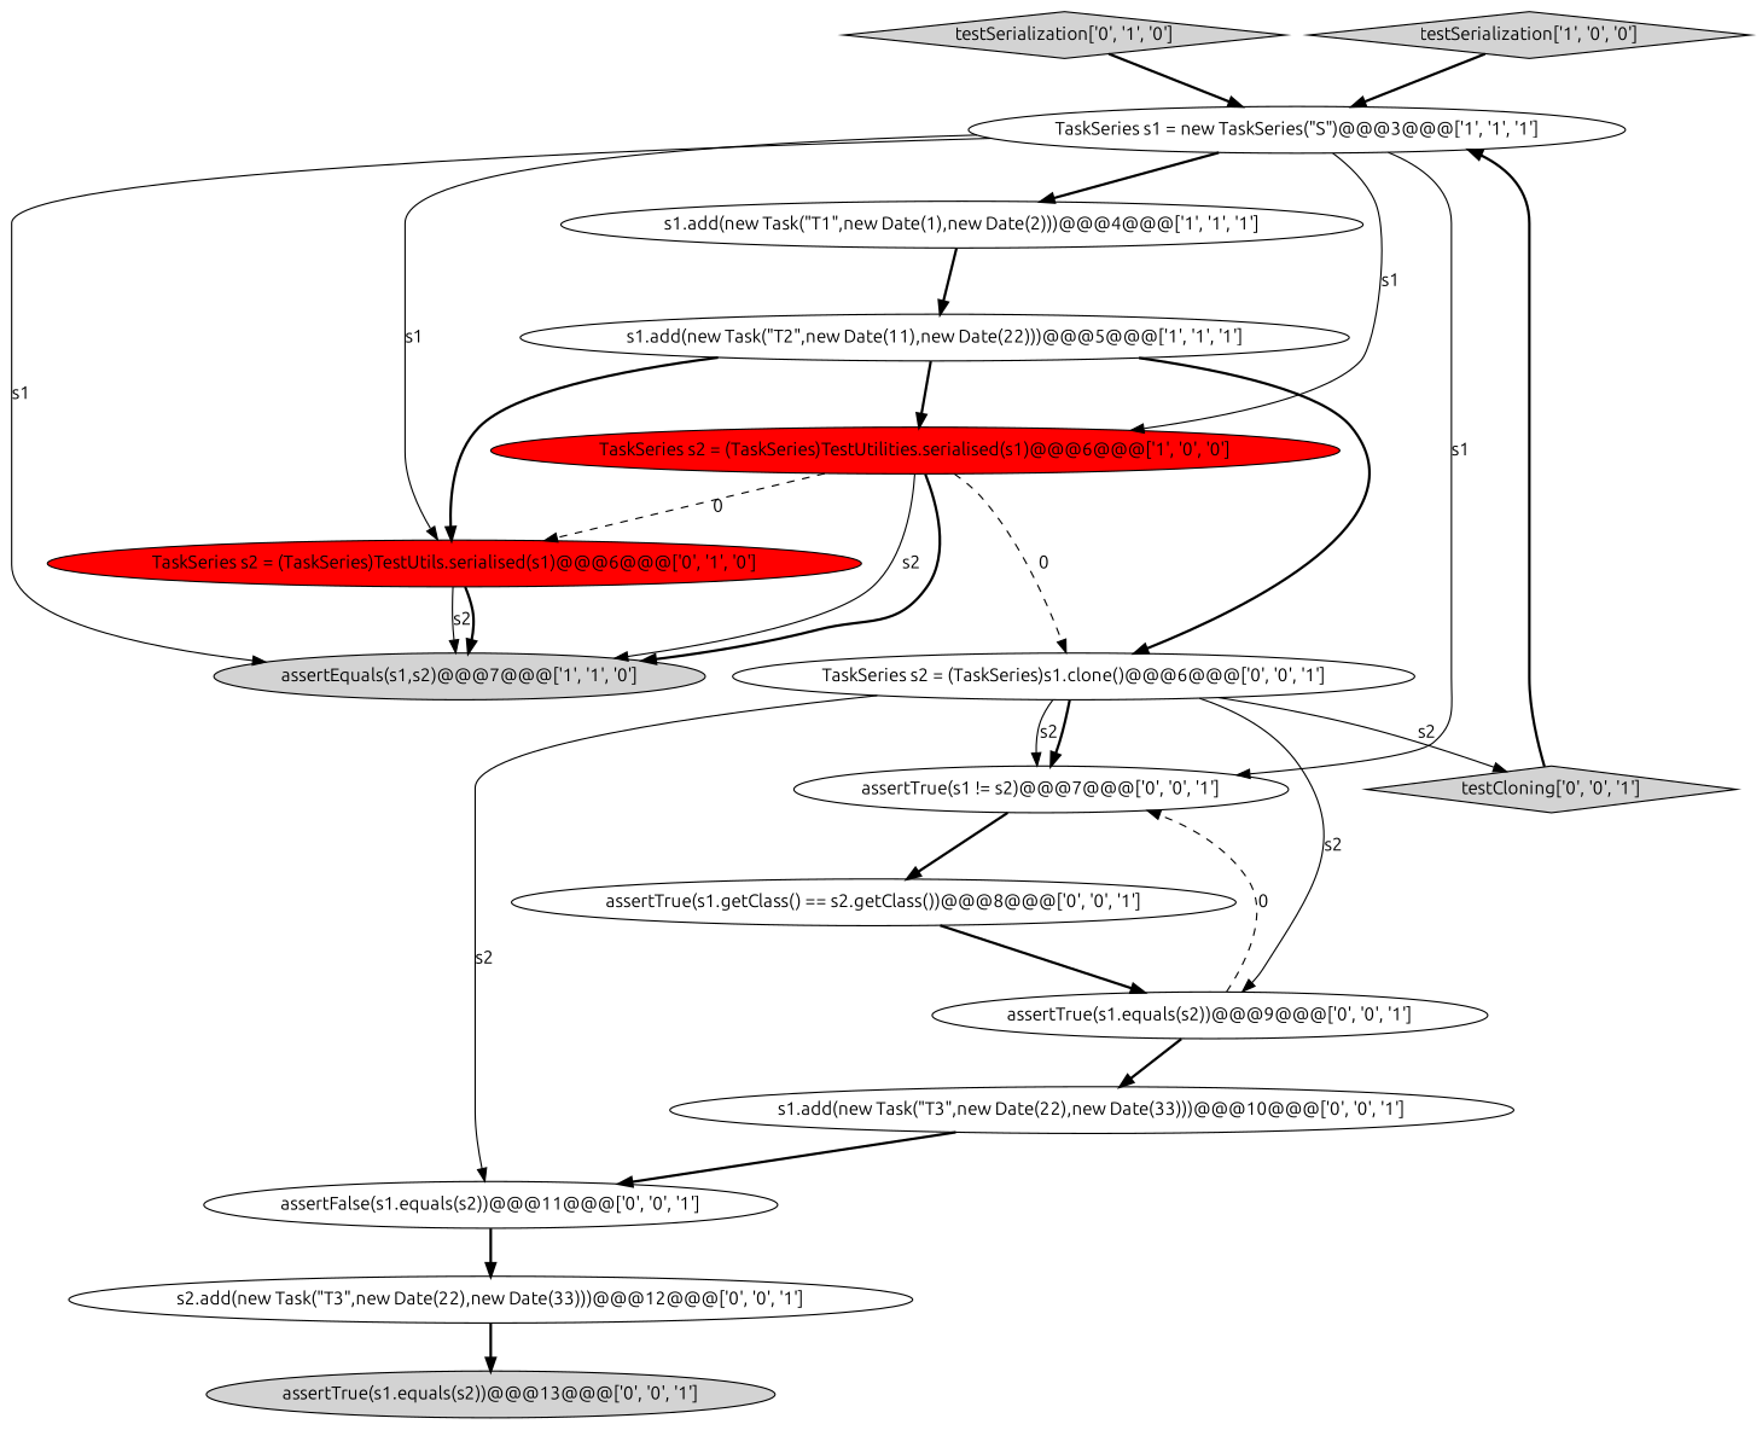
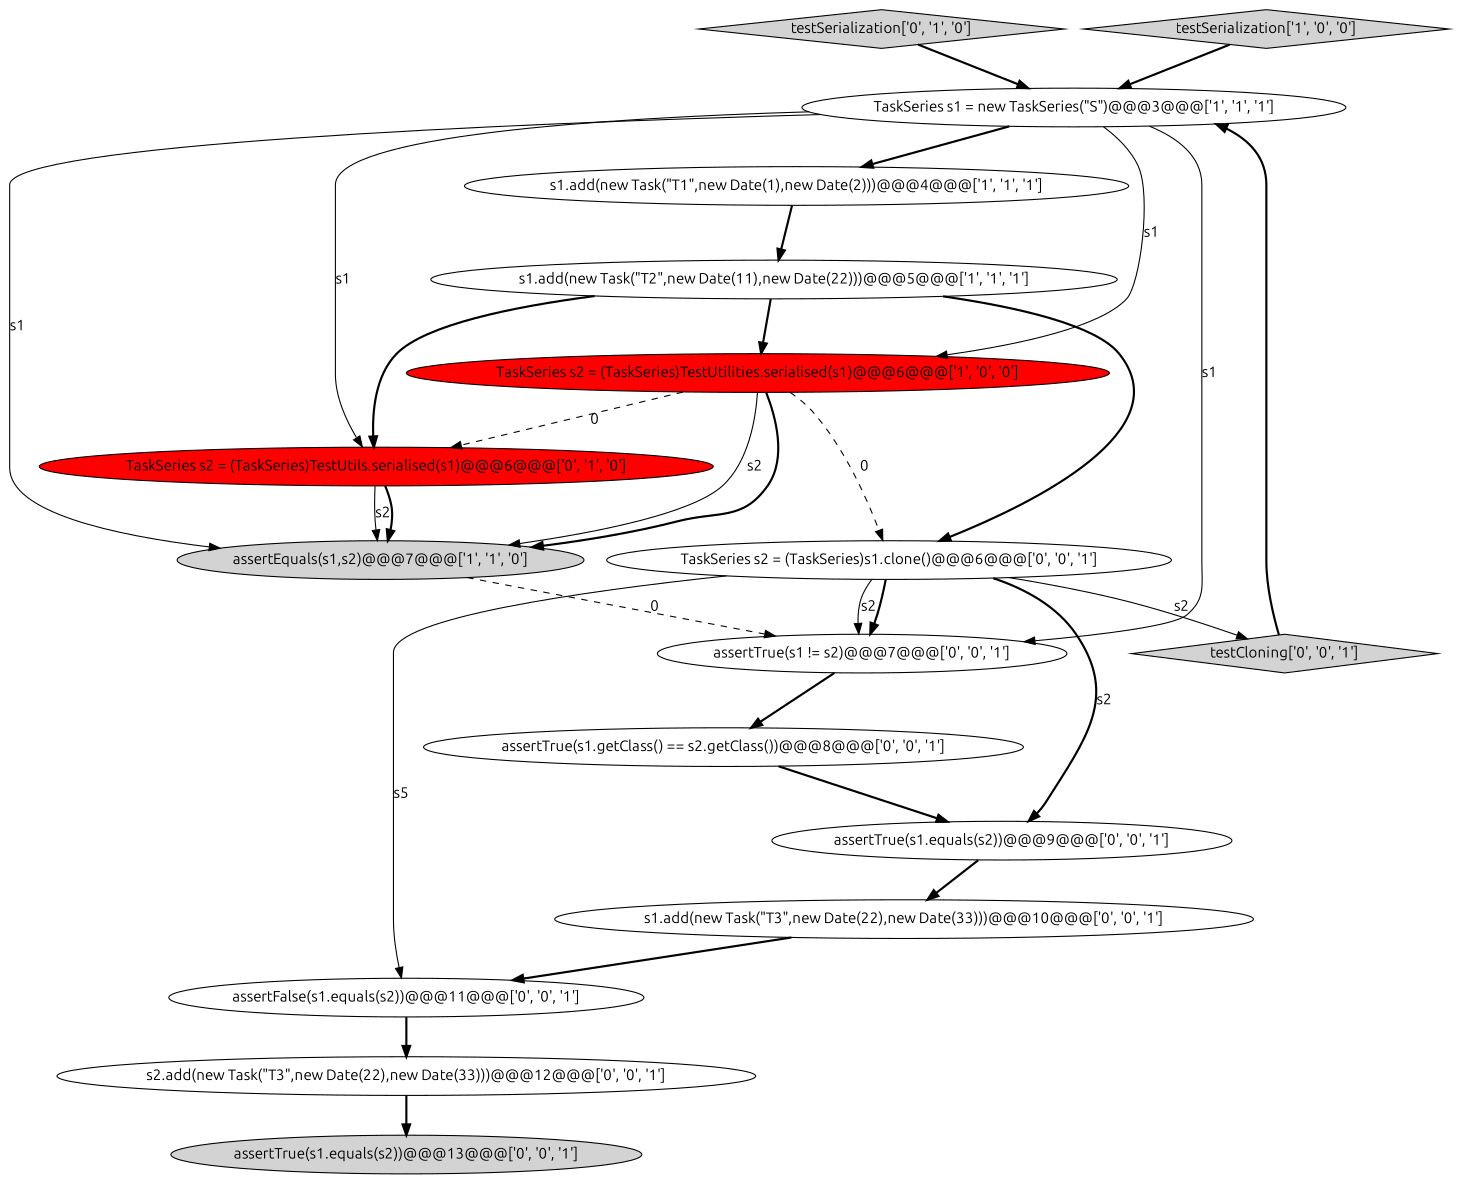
  digraph {
    fontname=Ubuntu
    node [fillcolor=white fontname=Ubuntu shape=ellipse style=filled]
    edge [fontname=Ubuntu style=bold]
    n1 [label="TaskSeries s1 = new TaskSeries(\"S\")@@@3@@@['1', '1', '1']"]
    n2 [fillcolor=lightgray label="assertEquals(s1,s2)@@@7@@@['1', '1', '0']"]
    n3 [fillcolor=red label="TaskSeries s2 = (TaskSeries)TestUtilities.serialised(s1)@@@6@@@['1', '0', '0']"]
    n4 [label="s1.add(new Task(\"T1\",new Date(1),new Date(2)))@@@4@@@['1', '1', '1']"]
    n5 [fillcolor=red label="TaskSeries s2 = (TaskSeries)TestUtils.serialised(s1)@@@6@@@['0', '1', '0']"]
    n6 [label="assertTrue(s1 != s2)@@@7@@@['0', '0', '1']"]
    n7 [label="TaskSeries s2 = (TaskSeries)s1.clone()@@@6@@@['0', '0', '1']"]
    n8 [label="s1.add(new Task(\"T2\",new Date(11),new Date(22)))@@@5@@@['1', '1', '1']"]
    n9 [label="assertTrue(s1.getClass() == s2.getClass())@@@8@@@['0', '0', '1']"]
    n10 [fillcolor=lightgray label="assertTrue(s1.equals(s2))@@@13@@@['0', '0', '1']"]
    n11 [label="s1.add(new Task(\"T3\",new Date(22),new Date(33)))@@@10@@@['0', '0', '1']"]
    n12 [label="assertFalse(s1.equals(s2))@@@11@@@['0', '0', '1']"]
    n13 [label="s2.add(new Task(\"T3\",new Date(22),new Date(33)))@@@12@@@['0', '0', '1']"]
    n14 [label="assertTrue(s1.equals(s2))@@@9@@@['0', '0', '1']"]
    n15 [fillcolor=lightgray label="testCloning['0', '0', '1']" shape=diamond]
    n16 [fillcolor=lightgray label="testSerialization['0', '1', '0']" shape=diamond]
    n17 [fillcolor=lightgray label="testSerialization['1', '0', '0']" shape=diamond]
    n1 -> n2 [label=s1 style=solid]
    n1 -> n3 [label=s1 style=solid]
    n1 -> n4
    n1 -> n5 [label=s1 style=solid]
    n1 -> n6 [label=s1 style=solid]
-   n14 -> n6 [label=0 style=dashed]
+   n2 -> n6 [label=0 style=dashed]
    n3 -> n2 [label=s2 style=solid]
    n3 -> n2
    n3 -> n5 [label=0 style=dashed]
    n3 -> n7 [label=0 style=dashed]
    n4 -> n8
    n5 -> n2 [label=s2 style=solid]
    n5 -> n2
    n6 -> n9
    n7 -> n6 [label=s2 style=solid]
    n7 -> n6
-   n7 -> n12 [label=s2 style=solid]
-   n7 -> n14 [label=s2 style=solid]
+   n7 -> n12 [label=s5 style=solid]
+   n7 -> n14 [label=s2]
    n7 -> n15 [label=s2 style=solid]
    n8 -> n3
    n8 -> n5
    n8 -> n7
    n9 -> n14
    n11 -> n12
    n12 -> n13
    n13 -> n10
    n14 -> n11
    n15 -> n1
    n16 -> n1
    n17 -> n1
  }
